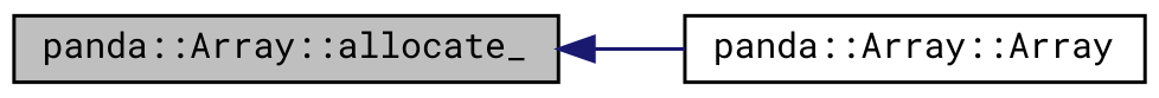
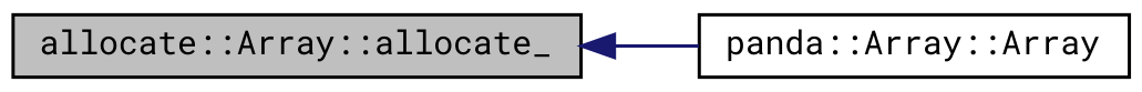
  digraph {
    rankdir=LR
    fontname="Roboto Mono"
    node [color=black fontname="Roboto Mono" fontsize=10 shape=record style=filled]
-   n1 [fillcolor=grey75 fontcolor=black height=0.2 label="panda::Array::allocate_" width=0.4]
+   n1 [fillcolor=grey75 fontcolor=black height=0.2 label="allocate::Array::allocate_" width=0.4]
    n2 [fillcolor=white height=0.2 label="panda::Array::Array" width=0.4]
    n1 -> n2 [color=midnightblue dir=back fontname="Roboto Mono" fontsize=10 labelfontname=Helvetica labelfontsize=10 style=solid]
  }
